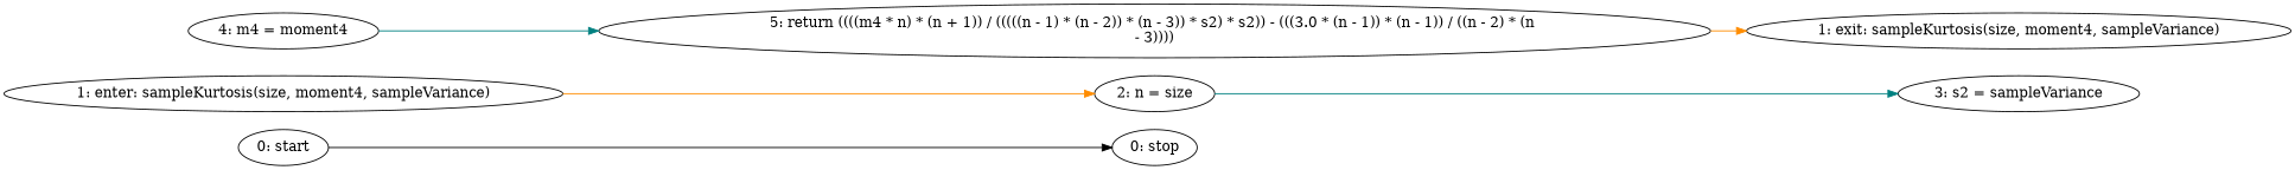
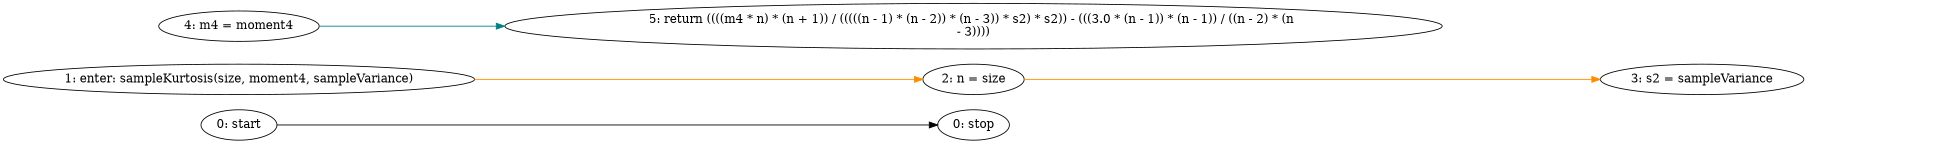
  strict digraph {
    rankdir=LR
    edge [color=darkorange]
    n1 [label="0: start"]
    n2 [label="0: stop"]
    n3 [label="1: enter: sampleKurtosis(size, moment4, sampleVariance)"]
    n4 [label="2: n = size"]
    n5 [label="3: s2 = sampleVariance"]
    n6 [label="4: m4 = moment4"]
    n7 [label="5: return ((((m4 * n) * (n + 1)) / (((((n - 1) * (n - 2)) * (n - 3)) * s2) * s2)) - (((3.0 * (n - 1)) * (n - 1)) / ((n - 2) * (n \\n- 3))))"]
-   n8 [label="1: exit: sampleKurtosis(size, moment4, sampleVariance)"]
    n1 -> n2 [color=black]
    n3 -> n4
-   n4 -> n5 [color=teal]
+   n4 -> n5
    n6 -> n7 [color=teal]
-   n7 -> n8
  }
